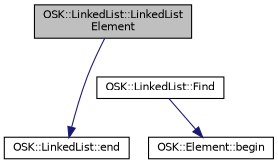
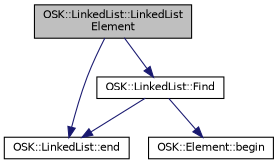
  digraph {
    rankdir=TB
    node [color=black fillcolor=white fontname=Helvetica fontsize=10 shape=record style=filled]
    edge [color=midnightblue fontname=Helvetica fontsize=10 labelfontname=Helvetica labelfontsize=10 style=solid]
    n1 [fillcolor=grey75 fontcolor=black height=0.2 label="OSK::LinkedList::LinkedList\lElement" width=0.4]
    n2 [height=0.2 label="OSK::LinkedList::end" width=0.4]
    n3 [height=0.2 label="OSK::LinkedList::Find" width=0.4]
    n4 [height=0.2 label="OSK::Element::begin" width=0.4]
    n1 -> n2
+   n1 -> n3
+   n3 -> n2
    n3 -> n4
  }
